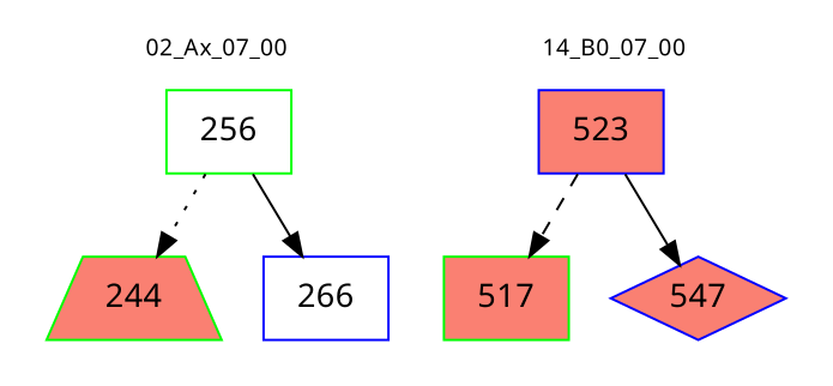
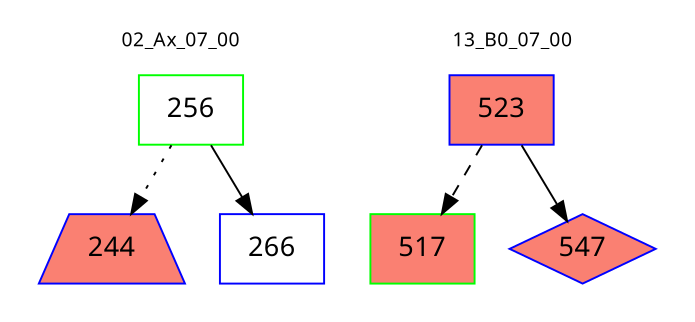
  digraph {
    fontname="Noto Sans"
    node [color=green fillcolor=salmon fontname="Noto Sans" shape=box style=filled]
    edge [color=black fontname="Noto Sans" style=solid]
    n1 [fillcolor=white label=256]
-   n2 [label=244 shape=trapezium]
+   n2 [color=blue label=244 shape=trapezium]
    n3 [color=blue fillcolor=white label=266]
    n4 [color=blue label=523]
    n5 [label=517]
    n6 [color=blue label=547 shape=diamond]
    subgraph cluster_1 {
      color=white
      fontsize=10
      label="02_Ax_07_00"
      n1
      n2
      n3
    }
    subgraph cluster_2 {
      color=white
      fontsize=10
-     label="14_B0_07_00"
+     label="13_B0_07_00"
      n4
      n5
      n6
    }
    n1 -> n2 [style=dotted]
    n1 -> n3
    n4 -> n5 [style=dashed]
    n4 -> n6
  }
